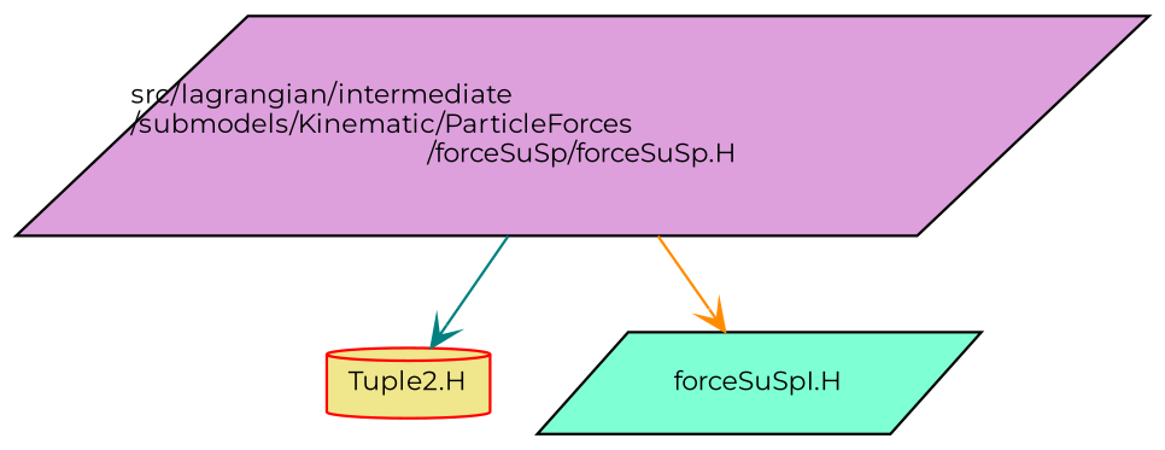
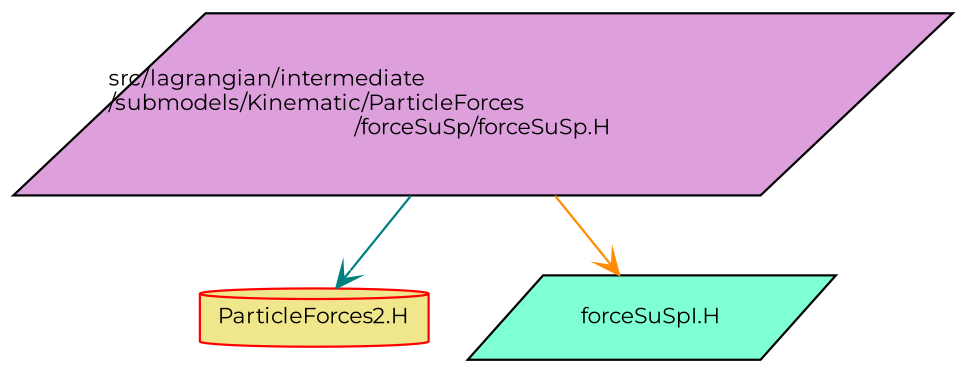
  digraph {
    fontname=Montserrat
    node [color=black fontname=Montserrat fontsize=10 shape=parallelogram style=filled]
    edge [fontname=Montserrat fontsize=10 labelfontname=Helvetica labelfontsize=10 style=solid arrowhead=vee]
    n1 [fillcolor=plum fontcolor=black height=0.2 label="src/lagrangian/intermediate\l/submodels/Kinematic/ParticleForces\l/forceSuSp/forceSuSp.H" width=0.4]
-   n2 [color=red height=0.2 label="Tuple2.H" shape=cylinder width=0.4 fillcolor=khaki]
+   n2 [color=red height=0.2 label="ParticleForces2.H" shape=cylinder width=0.4 fillcolor=khaki]
    n3 [height=0.2 label="forceSuSpI.H" width=0.4 fillcolor=aquamarine]
    n1 -> n2 [color=teal]
    n1 -> n3 [color=darkorange]
  }
